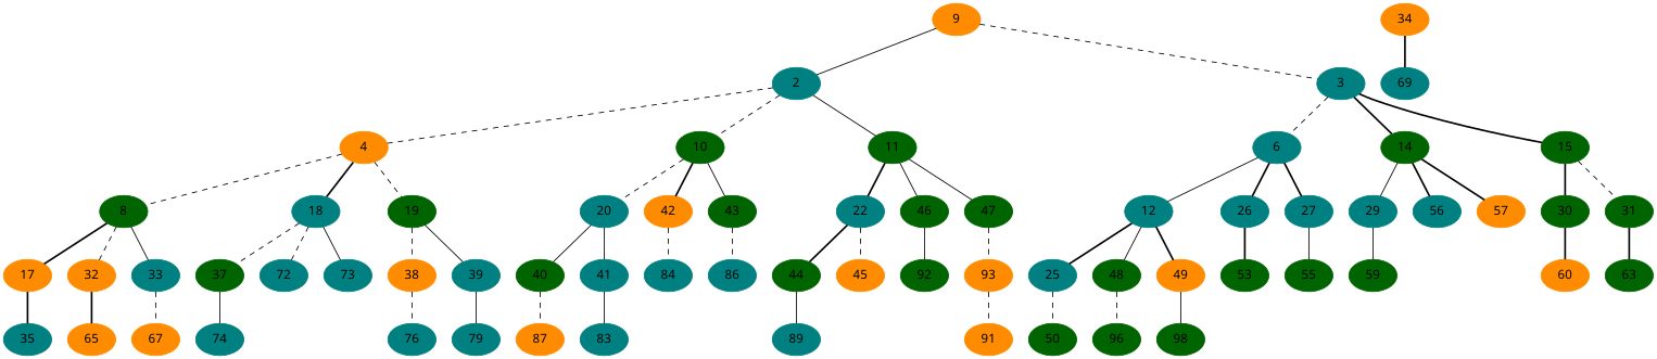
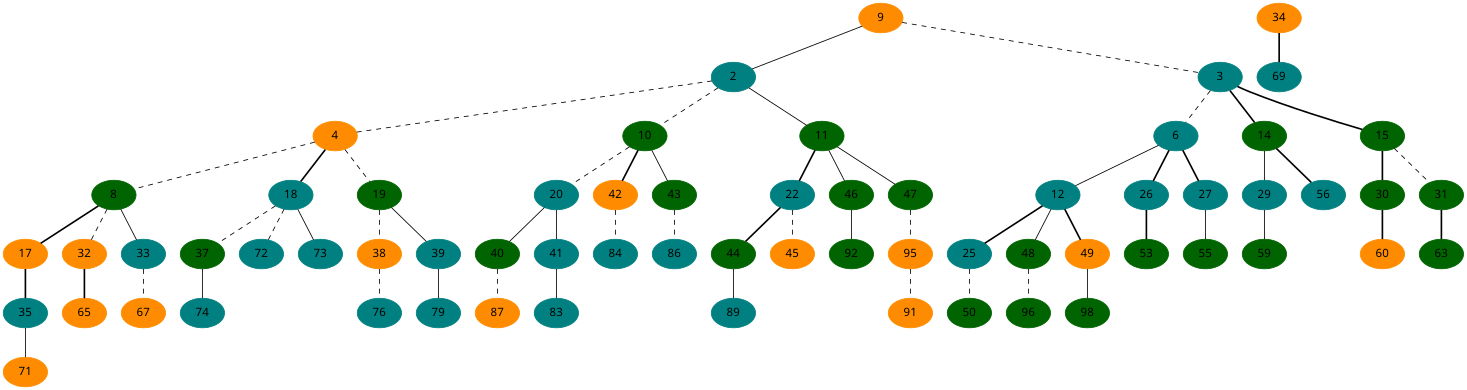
  graph {
    fontname="Noto Sans"
    node [color=teal fontname="Noto Sans" latent=0.2 style=filled]
    edge [fontname="Noto Sans" style=dashed]
    2 [latent=1 super="+5"]
    4 [color=darkorange latent=0.5 super="+9"]
    10 [color=darkgreen latent=0.333333 super="+21"]
    11 [color=darkgreen latent=0.333333 super="+23"]
    n5 [color=darkorange label=9 latent=""]
    3 [latent=1 super="+7"]
    6 [latent=0.5 super="+13"]
    14 [color=darkgreen latent=0.333333 super="+28"]
    15 [color=darkgreen latent=0.333333]
    8 [color=darkgreen latent=0.333333 super="+16"]
    18 [latent=0.25 super="+36"]
    19 [color=darkgreen latent=0.25]
    20 [latent=0.25]
    42 [color=darkorange super="+85"]
    43 [color=darkgreen super="+87"]
    22 [latent=0.25]
    46 [color=darkgreen super="+93"]
    47 [color=darkgreen super="+94"]
    12 [latent=0.333333 super="+24"]
    26 [latent=0.25 super="+52"]
    27 [latent=0.25 super="+54"]
    29 [latent=0.25 super="+58"]
    56
-   57 [color=darkorange]
    30 [color=darkgreen latent=0.25 super="+61"]
    31 [color=darkgreen latent=0.25 super="+62"]
    17 [color=darkorange latent=0.25]
    32 [color=darkorange super="+64"]
    33 [super="+66"]
    37 [color=darkgreen super="+75"]
    72 [latent=0.166667]
    73 [latent=0.166667]
    38 [color=darkorange super="+77"]
    39 [super="+78"]
    25 [latent=0.25 super="+51"]
    48 [color=darkgreen super="+97"]
    49 [color=darkorange super="+99"]
    53 [color=darkgreen]
    55 [color=darkgreen]
    35 [super="+70"]
    65 [color=darkorange latent=0.166667]
    67 [color=darkorange latent=0.166667]
    40 [color=darkgreen super="+81"]
    41 [super="+82"]
    84 [latent=0.166667]
    86 [latent=0.166667]
    44 [color=darkgreen super="+88"]
    45 [color=darkorange super="+90"]
    92 [color=darkgreen latent=0.166667]
-   95 [color=darkorange latent=0.166667 label=93]
+   95 [color=darkorange latent=0.166667]
    50 [color=darkgreen super="+100"]
    96 [color=darkgreen latent=0.166667]
    98 [color=darkgreen latent=0.166667]
    59 [color=darkgreen]
    60 [color=darkorange]
    63 [color=darkgreen]
    34 [color=darkorange super="+68"]
    69 [latent=0.166667]
+   71 [color=darkorange latent=0.166667]
    74 [latent=0.166667]
    76 [latent=0.166667]
    79 [latent=0.166667]
    n63 [color=darkorange label=87 latent=0.166667]
    83 [latent=0.166667]
    89 [latent=0.166667]
    91 [color=darkorange latent=0.166667]
    2 -- 4
    2 -- 10
    2 -- 11 [style=solid]
    4 -- 8
    4 -- 18 [style=bold]
    4 -- 19
    10 -- 20
    10 -- 42 [style=bold]
    10 -- 43 [style=solid]
    11 -- 22 [style=bold]
    11 -- 46 [style=solid]
    11 -- 47 [style=solid]
    n5 -- 2 [style=solid]
    n5 -- 3
    3 -- 6
    3 -- 14 [style=bold]
    3 -- 15 [style=bold]
    6 -- 12 [style=solid]
    6 -- 26 [style=bold]
    6 -- 27 [style=bold]
    14 -- 29 [style=solid]
    14 -- 56 [style=bold]
-   14 -- 57 [style=bold]
    15 -- 30 [style=bold]
    15 -- 31
    8 -- 17 [style=bold]
    8 -- 32
    8 -- 33 [style=solid]
    18 -- 37
    18 -- 72
    18 -- 73 [style=solid]
    19 -- 38
    19 -- 39 [style=solid]
    20 -- 40 [style=solid]
    20 -- 41 [style=solid]
    42 -- 84
    43 -- 86
    22 -- 44 [style=bold]
    22 -- 45
    46 -- 92 [style=solid]
    47 -- 95
    12 -- 25 [style=bold]
    12 -- 48 [style=solid]
    12 -- 49 [style=bold]
    26 -- 53 [style=bold]
    27 -- 55 [style=solid]
    29 -- 59 [style=solid]
    30 -- 60 [style=bold]
    31 -- 63 [style=bold]
    17 -- 35 [style=bold]
    32 -- 65 [style=bold]
    33 -- 67
    37 -- 74 [style=solid]
    38 -- 76
    39 -- 79 [style=solid]
    25 -- 50
    48 -- 96
    49 -- 98 [style=solid]
+   35 -- 71 [style=solid]
    40 -- n63
    41 -- 83 [style=solid]
    44 -- 89 [style=solid]
    95 -- 91
    34 -- 69 [style=bold]
  }
